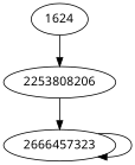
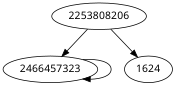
  digraph {
    fontname="Noto Sans"
    node [fontname="Noto Sans"]
    edge [fontname="Noto Sans"]
-   2466457323 [label=2666457323]
+   2466457323
    2253808206
    1624
    2466457323 -> 2466457323
    2253808206 -> 2466457323
-   1624 -> 2253808206
+   2253808206 -> 1624
  }
